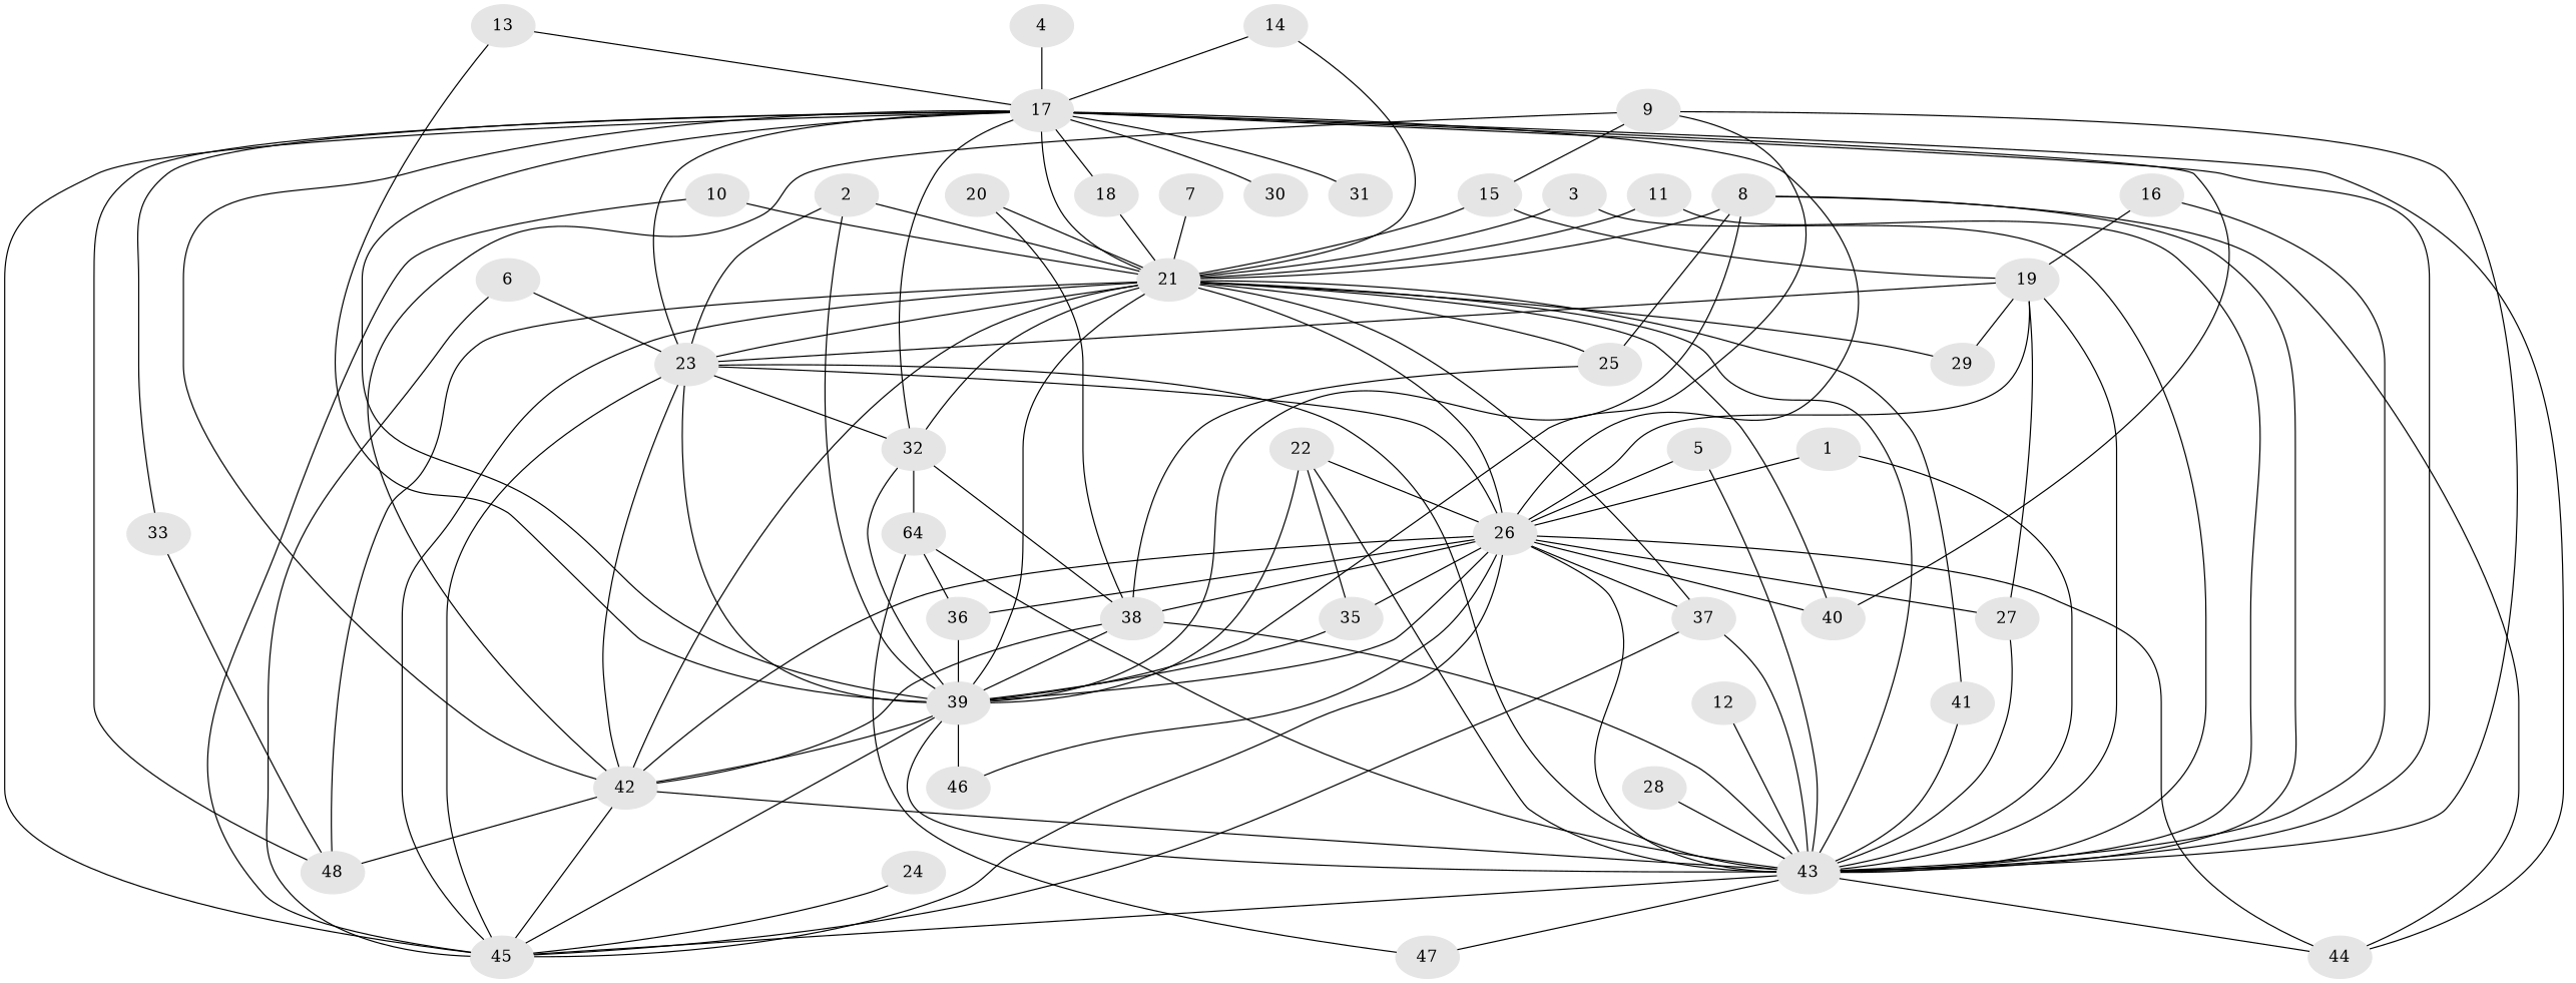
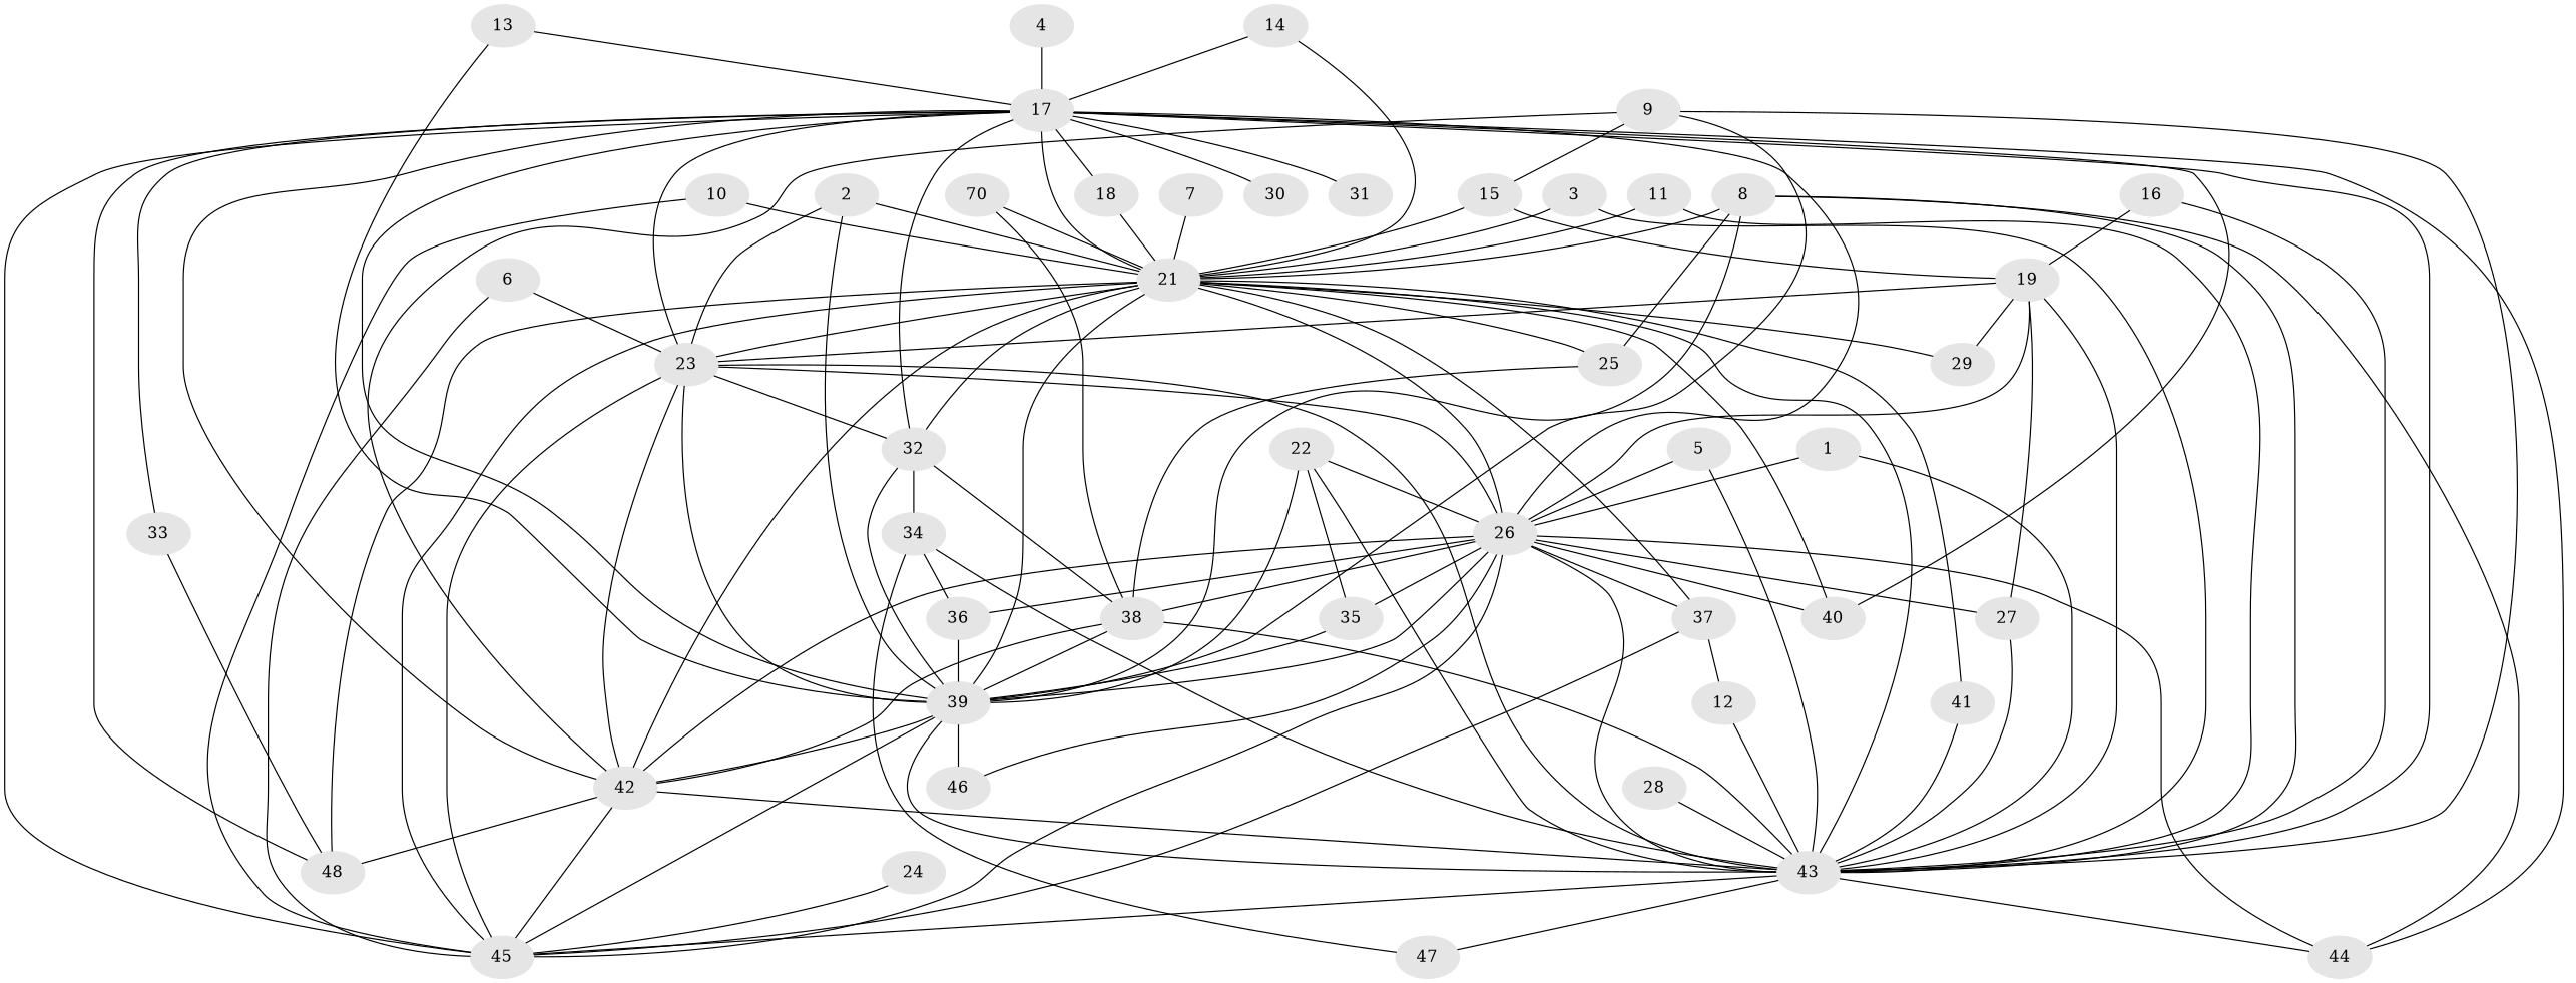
  graph {
    node [color=gray90 style=filled]
    edge [weight=1.0]
    1
    26
    43
    39
    45
    44
    42
    40
    27
    38
    37
    35
    36
    46
    47
    2
    21
    23
    25
    32
    48
    29
    41
    3
    4
    17
    18
    30
    31
    33
    5
    6
    7
    8
    9
    15
    10
    11
    12
    13
    14
    19
    16
-   34 [label=64]
-   20
+   34
+   20 [label=70]
    22
    24
    28
    1 -- 26
    1 -- 43
    26 -- 43 [weight=2.0]
    26 -- 39
    26 -- 45
    26 -- 44
    26 -- 42
    26 -- 40
    26 -- 27
    26 -- 38
    26 -- 37
    26 -- 35
    26 -- 36
    26 -- 46
    43 -- 45 [weight=2.0]
    43 -- 44
    43 -- 47
    39 -- 43 [weight=2.0]
    39 -- 45 [weight=2.0]
    39 -- 42 [weight=2.0]
    39 -- 46
    42 -- 43 [weight=2.0]
    42 -- 45
    42 -- 48
    27 -- 43
    38 -- 43 [weight=2.0]
    38 -- 39
    38 -- 42
-   37 -- 43
+   37 -- 12
    37 -- 45
    35 -- 39
    36 -- 39
    2 -- 39
    2 -- 21
    2 -- 23
    21 -- 26 [weight=3.0]
    21 -- 43 [weight=5.0]
    21 -- 39 [weight=3.0]
    21 -- 45 [weight=3.0]
    21 -- 42 [weight=2.0]
    21 -- 40
    21 -- 37 [weight=2.0]
    21 -- 23 [weight=2.0]
    21 -- 25
    21 -- 32 [weight=2.0]
    21 -- 48
    21 -- 29
    21 -- 41
    23 -- 26
    23 -- 43 [weight=2.0]
    23 -- 39
    23 -- 45 [weight=2.0]
    23 -- 42 [weight=2.0]
    23 -- 32
    25 -- 38
    32 -- 39
    32 -- 38
    32 -- 34
    41 -- 43
    3 -- 43
    3 -- 21
    4 -- 17
    17 -- 26
    17 -- 43 [weight=2.0]
    17 -- 39
    17 -- 45
    17 -- 44
    17 -- 42
    17 -- 40
    17 -- 21 [weight=3.0]
    17 -- 23 [weight=2.0]
    17 -- 32
    17 -- 48 [weight=2.0]
    17 -- 18
    17 -- 30 [weight=2.0]
    17 -- 31
    17 -- 33
    18 -- 21
    33 -- 48
    5 -- 26
    5 -- 43
    6 -- 45
    6 -- 23
    7 -- 21
    8 -- 43 [weight=2.0]
    8 -- 39
    8 -- 44
    8 -- 21
    8 -- 25
    9 -- 43
    9 -- 39
    9 -- 42
    9 -- 15
    15 -- 21
    15 -- 19
    10 -- 45
    10 -- 21
    11 -- 43
    11 -- 21
    12 -- 43
    13 -- 39
    13 -- 17
    14 -- 21
    14 -- 17
    19 -- 26 [weight=2.0]
    19 -- 43 [weight=2.0]
    19 -- 27
    19 -- 23 [weight=2.0]
    19 -- 29
    16 -- 43
    16 -- 19
    34 -- 43 [weight=3.0]
    34 -- 36
    34 -- 47
    20 -- 38
    20 -- 21
    22 -- 26
    22 -- 43 [weight=2.0]
    22 -- 39
    22 -- 35
    24 -- 45
    28 -- 43
  }
